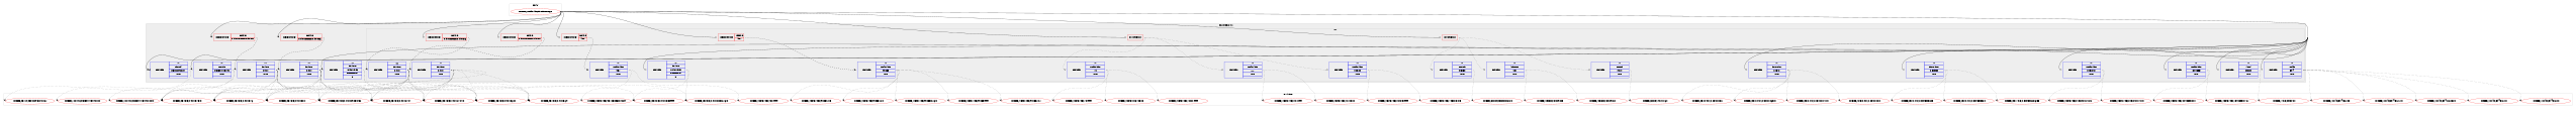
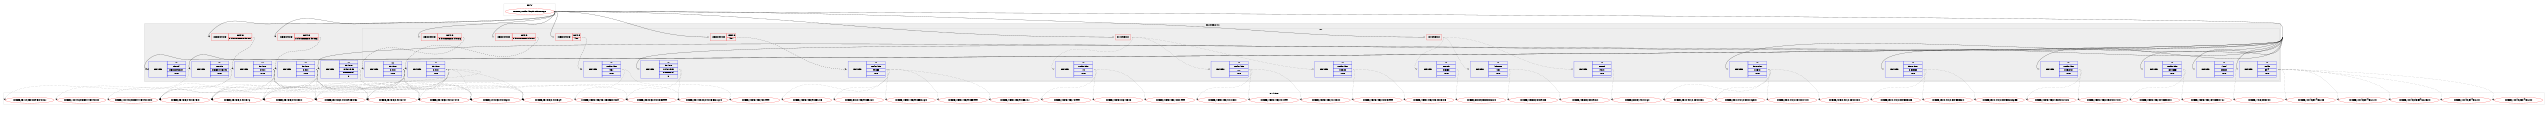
  digraph {
    compound=true
    concentrate=true
    fontname=Helvetica
    fontsize=10
    newrank=true
    rankdir=TB
    ranksep=1.5
    node [color=red fontname=Helvetica fontsize=10]
    edge [arrowhead=vee headport=w style=dotted tailport=e weight=100]
    n1 [label="portage://media-video/devedeng-4.16.0" width=4]
    n2 [color=blue label=<<TABLE BORDER="0" CELLBORDER="1" CELLSPACING="0" CELLPADDING="4" WIDTH="220"><TR><TD ROWSPAN="6" CELLPADDING="30">pack_dep</TD></TR><TR><TD WIDTH="110">no</TD></TR><TR><TD>dev-lang</TD></TR><TR><TD>python</TD></TR><TR><TD>none</TD></TR><TR><TD></TD></TR></TABLE>> shape=none]
    n3 [label=<<TABLE BORDER="0" CELLBORDER="1" CELLSPACING="0" CELLPADDING="4"><TR><TD ROWSPAN="3" CELLPADDING="10">use_conditional</TD></TR><TR><TD>positive</TD></TR><TR><TD>python_targets_python3_6</TD></TR></TABLE>> shape=none]
    n4 [color=blue label=<<TABLE BORDER="0" CELLBORDER="1" CELLSPACING="0" CELLPADDING="4" WIDTH="220"><TR><TD ROWSPAN="6" CELLPADDING="30">pack_dep</TD></TR><TR><TD WIDTH="110">no</TD></TR><TR><TD>dev-lang</TD></TR><TR><TD>python</TD></TR><TR><TD>none</TD></TR><TR><TD></TD></TR></TABLE>> shape=none]
    n5 [label=<<TABLE BORDER="0" CELLBORDER="1" CELLSPACING="0" CELLPADDING="4"><TR><TD ROWSPAN="3" CELLPADDING="10">use_conditional</TD></TR><TR><TD>positive</TD></TR><TR><TD>python_targets_python3_7</TD></TR></TABLE>> shape=none]
    n6 [color=blue label=<<TABLE BORDER="0" CELLBORDER="1" CELLSPACING="0" CELLPADDING="4" WIDTH="220"><TR><TD ROWSPAN="6" CELLPADDING="30">pack_dep</TD></TR><TR><TD WIDTH="110">no</TD></TR><TR><TD>dev-lang</TD></TR><TR><TD>python-exec</TD></TR><TR><TD>greaterequal</TD></TR><TR><TD>2</TD></TR></TABLE>> shape=none]
    n7 [color=blue label=<<TABLE BORDER="0" CELLBORDER="1" CELLSPACING="0" CELLPADDING="4" WIDTH="220"><TR><TD ROWSPAN="6" CELLPADDING="30">pack_dep</TD></TR><TR><TD WIDTH="110">no</TD></TR><TR><TD>dev-util</TD></TR><TR><TD>desktop-file-utils</TD></TR><TR><TD>none</TD></TR><TR><TD></TD></TR></TABLE>> shape=none]
    n8 [color=blue label=<<TABLE BORDER="0" CELLBORDER="1" CELLSPACING="0" CELLPADDING="4" WIDTH="220"><TR><TD ROWSPAN="6" CELLPADDING="30">pack_dep</TD></TR><TR><TD WIDTH="110">no</TD></TR><TR><TD>x11-misc</TD></TR><TR><TD>shared-mime-info</TD></TR><TR><TD>none</TD></TR><TR><TD></TD></TR></TABLE>> shape=none]
    n9 [color=blue label=<<TABLE BORDER="0" CELLBORDER="1" CELLSPACING="0" CELLPADDING="4" WIDTH="220"><TR><TD ROWSPAN="6" CELLPADDING="30">pack_dep</TD></TR><TR><TD WIDTH="110">no</TD></TR><TR><TD>app-cdr</TD></TR><TR><TD>brasero</TD></TR><TR><TD>none</TD></TR><TR><TD></TD></TR></TABLE>> shape=none]
    n10 [color=blue label=<<TABLE BORDER="0" CELLBORDER="1" CELLSPACING="0" CELLPADDING="4" WIDTH="220"><TR><TD ROWSPAN="6" CELLPADDING="30">pack_dep</TD></TR><TR><TD WIDTH="110">no</TD></TR><TR><TD>kde-apps</TD></TR><TR><TD>k3b</TD></TR><TR><TD>none</TD></TR><TR><TD></TD></TR></TABLE>> shape=none]
    n11 [color=blue label=<<TABLE BORDER="0" CELLBORDER="1" CELLSPACING="0" CELLPADDING="4" WIDTH="220"><TR><TD ROWSPAN="6" CELLPADDING="30">pack_dep</TD></TR><TR><TD WIDTH="110">no</TD></TR><TR><TD>app-cdr</TD></TR><TR><TD>xfburn</TD></TR><TR><TD>none</TD></TR><TR><TD></TD></TR></TABLE>> shape=none]
    n12 [label=<<TABLE BORDER="0" CELLBORDER="1" CELLSPACING="0" CELLPADDING="4"><TR><TD CELLPADDING="10">any_of_group</TD></TR></TABLE>> shape=none]
    n13 [color=blue label=<<TABLE BORDER="0" CELLBORDER="1" CELLSPACING="0" CELLPADDING="4" WIDTH="220"><TR><TD ROWSPAN="6" CELLPADDING="30">pack_dep</TD></TR><TR><TD WIDTH="110">no</TD></TR><TR><TD>media-video</TD></TR><TR><TD>vlc</TD></TR><TR><TD>none</TD></TR><TR><TD></TD></TR></TABLE>> shape=none]
    n14 [color=blue label=<<TABLE BORDER="0" CELLBORDER="1" CELLSPACING="0" CELLPADDING="4" WIDTH="220"><TR><TD ROWSPAN="6" CELLPADDING="30">pack_dep</TD></TR><TR><TD WIDTH="110">no</TD></TR><TR><TD>media-video</TD></TR><TR><TD>mpv</TD></TR><TR><TD>none</TD></TR><TR><TD></TD></TR></TABLE>> shape=none]
    n15 [color=blue label=<<TABLE BORDER="0" CELLBORDER="1" CELLSPACING="0" CELLPADDING="4" WIDTH="220"><TR><TD ROWSPAN="6" CELLPADDING="30">pack_dep</TD></TR><TR><TD WIDTH="110">no</TD></TR><TR><TD>media-video</TD></TR><TR><TD>mplayer</TD></TR><TR><TD>none</TD></TR><TR><TD></TD></TR></TABLE>> shape=none]
    n16 [label=<<TABLE BORDER="0" CELLBORDER="1" CELLSPACING="0" CELLPADDING="4"><TR><TD CELLPADDING="10">any_of_group</TD></TR></TABLE>> shape=none]
    n17 [color=blue label=<<TABLE BORDER="0" CELLBORDER="1" CELLSPACING="0" CELLPADDING="4" WIDTH="220"><TR><TD ROWSPAN="6" CELLPADDING="30">pack_dep</TD></TR><TR><TD WIDTH="110">no</TD></TR><TR><TD>dev-lang</TD></TR><TR><TD>python</TD></TR><TR><TD>none</TD></TR><TR><TD></TD></TR></TABLE>> shape=none]
    n18 [label=<<TABLE BORDER="0" CELLBORDER="1" CELLSPACING="0" CELLPADDING="4"><TR><TD ROWSPAN="3" CELLPADDING="10">use_conditional</TD></TR><TR><TD>positive</TD></TR><TR><TD>python_targets_python3_7</TD></TR></TABLE>> shape=none]
    n19 [color=blue label=<<TABLE BORDER="0" CELLBORDER="1" CELLSPACING="0" CELLPADDING="4" WIDTH="220"><TR><TD ROWSPAN="6" CELLPADDING="30">pack_dep</TD></TR><TR><TD WIDTH="110">no</TD></TR><TR><TD>media-video</TD></TR><TR><TD>ffmpeg</TD></TR><TR><TD>none</TD></TR><TR><TD></TD></TR></TABLE>> shape=none]
    n20 [label=<<TABLE BORDER="0" CELLBORDER="1" CELLSPACING="0" CELLPADDING="4"><TR><TD ROWSPAN="3" CELLPADDING="10">use_conditional</TD></TR><TR><TD>negative</TD></TR><TR><TD>libav</TD></TR></TABLE>> shape=none]
    n21 [color=blue label=<<TABLE BORDER="0" CELLBORDER="1" CELLSPACING="0" CELLPADDING="4" WIDTH="220"><TR><TD ROWSPAN="6" CELLPADDING="30">pack_dep</TD></TR><TR><TD WIDTH="110">no</TD></TR><TR><TD>media-video</TD></TR><TR><TD>libav</TD></TR><TR><TD>none</TD></TR><TR><TD></TD></TR></TABLE>> shape=none]
    n22 [label=<<TABLE BORDER="0" CELLBORDER="1" CELLSPACING="0" CELLPADDING="4"><TR><TD ROWSPAN="3" CELLPADDING="10">use_conditional</TD></TR><TR><TD>positive</TD></TR><TR><TD>libav</TD></TR></TABLE>> shape=none]
    n23 [color=blue label=<<TABLE BORDER="0" CELLBORDER="1" CELLSPACING="0" CELLPADDING="4" WIDTH="220"><TR><TD ROWSPAN="6" CELLPADDING="30">pack_dep</TD></TR><TR><TD WIDTH="110">no</TD></TR><TR><TD>dev-lang</TD></TR><TR><TD>python</TD></TR><TR><TD>none</TD></TR><TR><TD></TD></TR></TABLE>> shape=none]
    n24 [label=<<TABLE BORDER="0" CELLBORDER="1" CELLSPACING="0" CELLPADDING="4"><TR><TD ROWSPAN="3" CELLPADDING="10">use_conditional</TD></TR><TR><TD>positive</TD></TR><TR><TD>python_targets_python3_6</TD></TR></TABLE>> shape=none]
    n25 [color=blue label=<<TABLE BORDER="0" CELLBORDER="1" CELLSPACING="0" CELLPADDING="4" WIDTH="220"><TR><TD ROWSPAN="6" CELLPADDING="30">pack_dep</TD></TR><TR><TD WIDTH="110">no</TD></TR><TR><TD>dev-lang</TD></TR><TR><TD>python-exec</TD></TR><TR><TD>greaterequal</TD></TR><TR><TD>2</TD></TR></TABLE>> shape=none]
    n26 [color=blue label=<<TABLE BORDER="0" CELLBORDER="1" CELLSPACING="0" CELLPADDING="4" WIDTH="220"><TR><TD ROWSPAN="6" CELLPADDING="30">pack_dep</TD></TR><TR><TD WIDTH="110">no</TD></TR><TR><TD>dev-python</TD></TR><TR><TD>pycairo</TD></TR><TR><TD>none</TD></TR><TR><TD></TD></TR></TABLE>> shape=none]
    n27 [color=blue label=<<TABLE BORDER="0" CELLBORDER="1" CELLSPACING="0" CELLPADDING="4" WIDTH="220"><TR><TD ROWSPAN="6" CELLPADDING="30">pack_dep</TD></TR><TR><TD WIDTH="110">no</TD></TR><TR><TD>dev-python</TD></TR><TR><TD>pygobject</TD></TR><TR><TD>none</TD></TR><TR><TD></TD></TR></TABLE>> shape=none]
    n28 [color=blue label=<<TABLE BORDER="0" CELLBORDER="1" CELLSPACING="0" CELLPADDING="4" WIDTH="220"><TR><TD ROWSPAN="6" CELLPADDING="30">pack_dep</TD></TR><TR><TD WIDTH="110">no</TD></TR><TR><TD>media-video</TD></TR><TR><TD>dvdauthor</TD></TR><TR><TD>none</TD></TR><TR><TD></TD></TR></TABLE>> shape=none]
    n29 [color=blue label=<<TABLE BORDER="0" CELLBORDER="1" CELLSPACING="0" CELLPADDING="4" WIDTH="220"><TR><TD ROWSPAN="6" CELLPADDING="30">pack_dep</TD></TR><TR><TD WIDTH="110">no</TD></TR><TR><TD>media-video</TD></TR><TR><TD>vcdimager</TD></TR><TR><TD>none</TD></TR><TR><TD></TD></TR></TABLE>> shape=none]
    n30 [color=blue label=<<TABLE BORDER="0" CELLBORDER="1" CELLSPACING="0" CELLPADDING="4" WIDTH="220"><TR><TD ROWSPAN="6" CELLPADDING="30">pack_dep</TD></TR><TR><TD WIDTH="110">no</TD></TR><TR><TD>virtual</TD></TR><TR><TD>cdrtools</TD></TR><TR><TD>none</TD></TR><TR><TD></TD></TR></TABLE>> shape=none]
    n31 [color=blue label=<<TABLE BORDER="0" CELLBORDER="1" CELLSPACING="0" CELLPADDING="4" WIDTH="220"><TR><TD ROWSPAN="6" CELLPADDING="30">pack_dep</TD></TR><TR><TD WIDTH="110">no</TD></TR><TR><TD>x11-libs</TD></TR><TR><TD>gtk+</TD></TR><TR><TD>none</TD></TR><TR><TD></TD></TR></TABLE>> shape=none]
    n32 [label="portage://dev-lang/python-3.9.0_alpha2" width=4]
    n33 [label="portage://dev-lang/python-3.8.1" width=4]
    n34 [label="portage://dev-lang/python-3.7.6" width=4]
    n35 [label="portage://dev-lang/python-3.7.5-r1" width=4]
    n36 [label="portage://dev-lang/python-3.6.9" width=4]
-   n37 [label="portage://dev-lang/python-3.6.10" width=4]
+   n37 [label="portage://util-lang/python-3.6.10" width=4]
    n38 [label="portage://dev-lang/python-2.7.17-r1" width=4]
    n39 [label="portage://dev-lang/python-2.7.17" width=4]
    n40 [label="portage://dev-lang/python-exec-9999" width=4]
-   n41 [label="portage://dev-lang/python-exec-2.4.6-r1" width=4]
+   n41 [label="portage://dev-mplayer/python-exec-2.4.6-r1" width=4]
    n42 [label="portage://dev-util/desktop-file-utils-0.24" width=4]
    n43 [label="portage://x11-misc/shared-mime-info-1.10-r1" width=4]
    n44 [label="portage://x11-misc/shared-mime-info-1.10" width=4]
    n45 [label="portage://app-cdr/brasero-3.12.2-r1" width=4]
    n46 [label="portage://kde-apps/k3b-19.12.1" width=4]
    n47 [label="portage://kde-apps/k3b-19.08.3" width=4]
    n48 [label="portage://app-cdr/xfburn-0.6.1" width=4]
    n49 [label="portage://media-video/vlc-9999" width=4]
    n50 [label="portage://media-video/vlc-3.0.9999" width=4]
    n51 [label="portage://media-none/vlc-3.0.8" width=4]
    n52 [label="portage://media-video/mpv-1999" width=4]
+   n53 [label="portage://media-video/mpv-0.31.0" width=4]
    n54 [label="portage://media-video/mpv-0.30.0" width=4]
    n55 [label="portage://media-video/libav-9999" width=4]
    n56 [label="portage://media-video/libav-13_pre20171219" width=4]
    n57 [label="portage://media-video/mplayer-9999" width=4]
-   n58 [label="portage://media-video/video-1.3.0-r5" width=4]
+   n58 [label="portage://media-video/mplayer-1.3.0-r5" width=4]
    n59 [label="portage://media-video/ffmpeg-9999" width=4]
-   n60 [label="portage://media-video/ffmpeg-4.2.1" width=4]
+   n60 [label="portage://group-video/ffmpeg-4.2.1" width=4]
    n61 [label="portage://media-video/ffmpeg-4.1.4" width=4]
    n62 [label="portage://media-video/ffmpeg-4.1.3" width=4]
    n63 [label="portage://media-video/ffmpeg-3.4.6-r1" width=4]
    n64 [label="portage://dev-python/pycairo-1.18.2" width=4]
    n65 [label="portage://none-python/pycairo-1.18.1" width=4]
    n66 [label="portage://dev-python/pycairo-1.17.0-r1" width=4]
    n67 [label="portage://dev-python/pycairo-1.16.3-r1" width=4]
    n68 [label="portage://dev-python/pygobject-3.32.1" width=4]
    n69 [label="portage://dev-python/pygobject-3.28.3" width=4]
-   n70 [label="portage://dev-virtual/pygobject-2.28.6-r55" width=4]
+   n70 [label="portage://dev-python/pygobject-2.28.6-r55" width=4]
    n71 [label="portage://media-video/dvdauthor-2.7.2-r2" width=4]
    n72 [label="portage://media-video/dvdauthor-0.7.1-r1" width=4]
    n73 [label="portage://media-video/vcdimager-8.0.1" width=4]
    n74 [label="portage://media-video/vcdimager-0.7.24" width=4]
    n75 [label="portage://virtual/cdrtools-0" width=4]
    n76 [label="portage://x11-libs/gtk+-3.24.4-r1" width=4]
    n77 [label="portage://x11-libs/gtk+-3.24.13" width=4]
-   n78 [label="portage://x11-libs/gtk+-3.24.11" width=4]
+   n78 [label="portage://x11-libs/pack+-3.24.11" width=4]
    n79 [label="portage://x11-libs/gtk+-3.24.10" width=4]
-   n80 [label="portage://x11-libs/gtk+-2.24.32-r1" width=4]
+   n80 [label="portage://x11-libs/shared+-2.24.32-r1" width=4]
    subgraph cluster_1 {
      color=gray
      label=<<i>ebuild</i>>
      n1
    }
    subgraph cluster_2 {
      color=gray
      label=<<i>dependencies</i>>
      subgraph cluster_3 {
        color=gray
        fillcolor="#eeeeee"
        label=<<i>compile</i>>
        style=filled
        subgraph sub_4 {
          color=gray
          fillcolor="#eeeeee"
          label=<<i>compile</i>>
          style=filled
          n3
          subgraph sub_5 {
            color=gray
            fillcolor="#eeeeee"
            label=<<i>compile</i>>
            style=filled
            n2
          }
        }
        subgraph sub_6 {
          color=gray
          fillcolor="#eeeeee"
          label=<<i>compile</i>>
          style=filled
          n5
          subgraph sub_7 {
            color=gray
            fillcolor="#eeeeee"
            label=<<i>compile</i>>
            style=filled
            n4
          }
        }
        subgraph sub_8 {
          color=gray
          fillcolor="#eeeeee"
          label=<<i>compile</i>>
          style=filled
          n6
        }
        subgraph sub_9 {
          color=gray
          fillcolor="#eeeeee"
          label=<<i>compile</i>>
          style=filled
          n7
        }
        subgraph sub_10 {
          color=gray
          fillcolor="#eeeeee"
          label=<<i>compile</i>>
          style=filled
          n8
        }
      }
      subgraph cluster_11 {
        color=gray
        fillcolor="#eeeeee"
        label=<<i>compile and run</i>>
        style=filled
      }
      subgraph cluster_12 {
        color=gray
        fillcolor="#eeeeee"
        label=<<i>run</i>>
        style=filled
        subgraph sub_13 {
          color=gray
          fillcolor="#eeeeee"
          label=<<i>run</i>>
          style=filled
          n12
          subgraph sub_14 {
            color=gray
            fillcolor="#eeeeee"
            label=<<i>run</i>>
            style=filled
            n9
          }
          subgraph sub_15 {
            color=gray
            fillcolor="#eeeeee"
            label=<<i>run</i>>
            style=filled
            n10
          }
          subgraph sub_16 {
            color=gray
            fillcolor="#eeeeee"
            label=<<i>run</i>>
            style=filled
            n11
          }
        }
        subgraph sub_17 {
          color=gray
          fillcolor="#eeeeee"
          label=<<i>run</i>>
          style=filled
          n16
          subgraph sub_18 {
            color=gray
            fillcolor="#eeeeee"
            label=<<i>run</i>>
            style=filled
            n13
          }
          subgraph sub_19 {
            color=gray
            fillcolor="#eeeeee"
            label=<<i>run</i>>
            style=filled
            n14
          }
          subgraph sub_20 {
            color=gray
            fillcolor="#eeeeee"
            label=<<i>run</i>>
            style=filled
            n15
          }
        }
        subgraph sub_21 {
          color=gray
          fillcolor="#eeeeee"
          label=<<i>run</i>>
          style=filled
          n18
          subgraph sub_22 {
            color=gray
            fillcolor="#eeeeee"
            label=<<i>run</i>>
            style=filled
            n17
          }
        }
        subgraph sub_23 {
          color=gray
          fillcolor="#eeeeee"
          label=<<i>run</i>>
          style=filled
          n20
          subgraph sub_24 {
            color=gray
            fillcolor="#eeeeee"
            label=<<i>run</i>>
            style=filled
            n19
          }
        }
        subgraph sub_25 {
          color=gray
          fillcolor="#eeeeee"
          label=<<i>run</i>>
          style=filled
          n22
          subgraph sub_26 {
            color=gray
            fillcolor="#eeeeee"
            label=<<i>run</i>>
            style=filled
            n21
          }
        }
        subgraph sub_27 {
          color=gray
          fillcolor="#eeeeee"
          label=<<i>run</i>>
          style=filled
          n24
          subgraph sub_28 {
            color=gray
            fillcolor="#eeeeee"
            label=<<i>run</i>>
            style=filled
            n23
          }
        }
        subgraph sub_29 {
          color=gray
          fillcolor="#eeeeee"
          label=<<i>run</i>>
          style=filled
          n25
        }
        subgraph sub_30 {
          color=gray
          fillcolor="#eeeeee"
          label=<<i>run</i>>
          style=filled
          n26
        }
        subgraph sub_31 {
          color=gray
          fillcolor="#eeeeee"
          label=<<i>run</i>>
          style=filled
          n27
        }
        subgraph sub_32 {
          color=gray
          fillcolor="#eeeeee"
          label=<<i>run</i>>
          style=filled
          n28
        }
        subgraph sub_33 {
          color=gray
          fillcolor="#eeeeee"
          label=<<i>run</i>>
          style=filled
          n29
        }
        subgraph sub_34 {
          color=gray
          fillcolor="#eeeeee"
          label=<<i>run</i>>
          style=filled
          n30
        }
        subgraph sub_35 {
          color=gray
          fillcolor="#eeeeee"
          label=<<i>run</i>>
          style=filled
          n31
        }
      }
    }
    subgraph cluster_36 {
      color=gray
      label=<<i>candidates</i>>
      rank=same
      subgraph sub_37 {
        color=black
        label=<<i>candidates</i>>
        nodesep=1
        rank=same
        n32
        n33
        n34
        n35
        n36
        n37
        n38
        n39
      }
      subgraph sub_38 {
        color=black
        label=<<i>candidates</i>>
        nodesep=1
        rank=same
        n32
        n33
        n34
        n35
        n36
        n37
        n38
        n39
      }
      subgraph sub_39 {
        color=black
        label=<<i>candidates</i>>
        nodesep=1
        rank=same
        n40
        n41
      }
      subgraph sub_40 {
        color=black
        label=<<i>candidates</i>>
        nodesep=1
        rank=same
        n42
      }
      subgraph sub_41 {
        color=black
        label=<<i>candidates</i>>
        nodesep=1
        rank=same
        n43
        n44
      }
      subgraph sub_42 {
        color=black
        label=<<i>candidates</i>>
        nodesep=1
        rank=same
        n45
      }
      subgraph sub_43 {
        color=black
        label=<<i>candidates</i>>
        nodesep=1
        rank=same
        n46
        n47
      }
      subgraph sub_44 {
        color=black
        label=<<i>candidates</i>>
        nodesep=1
        rank=same
        n48
      }
      subgraph sub_45 {
        color=black
        label=<<i>candidates</i>>
        nodesep=1
        rank=same
        n49
        n50
        n51
      }
      subgraph sub_46 {
        color=black
        label=<<i>candidates</i>>
        nodesep=1
        rank=same
        n52
+       n53
        n54
      }
      subgraph sub_47 {
        color=black
        label=<<i>candidates</i>>
        nodesep=1
        rank=same
        n55
        n56
      }
      subgraph sub_48 {
        color=black
        label=<<i>candidates</i>>
        nodesep=1
        rank=same
        n57
        n58
      }
      subgraph sub_49 {
        color=black
        label=<<i>candidates</i>>
        nodesep=1
        rank=same
        n59
        n60
        n61
        n62
        n63
      }
      subgraph sub_50 {
        color=black
        label=<<i>candidates</i>>
        nodesep=1
        rank=same
        n32
        n33
        n34
        n35
        n36
        n37
        n38
        n39
      }
      subgraph sub_51 {
        color=black
        label=<<i>candidates</i>>
        nodesep=1
        rank=same
        n32
        n33
        n34
        n35
        n36
        n37
        n38
        n39
      }
      subgraph sub_52 {
        color=black
        label=<<i>candidates</i>>
        nodesep=1
        rank=same
        n40
        n41
      }
      subgraph sub_53 {
        color=black
        label=<<i>candidates</i>>
        nodesep=1
        rank=same
        n64
        n65
        n66
        n67
      }
      subgraph sub_54 {
        color=black
        label=<<i>candidates</i>>
        nodesep=1
        rank=same
        n68
        n69
        n70
      }
      subgraph sub_55 {
        color=black
        label=<<i>candidates</i>>
        nodesep=1
        rank=same
        n71
        n72
      }
      subgraph sub_56 {
        color=black
        label=<<i>candidates</i>>
        nodesep=1
        rank=same
        n73
        n74
      }
      subgraph sub_57 {
        color=black
        label=<<i>candidates</i>>
        nodesep=1
        rank=same
        n75
      }
      subgraph sub_58 {
        color=black
        label=<<i>candidates</i>>
        nodesep=1
        rank=same
        n76
        n77
        n78
        n79
        n80
      }
    }
    n1 -> n3 [style=solid weight=20]
    n1 -> n5 [style=solid weight=20]
    n1 -> n6 [style=solid weight=20]
    n1 -> n7 [style=solid weight=20]
    n1 -> n8 [style=solid weight=20]
    n1 -> n12 [arrowhead=odot style=solid weight=20]
    n1 -> n16 [arrowhead=odot style=solid weight=20]
    n1 -> n18 [arrowhead=odot style=solid weight=20]
    n1 -> n20 [arrowhead=odot style=solid weight=20]
    n1 -> n22 [arrowhead=odot style=solid weight=20]
    n1 -> n24 [arrowhead=odot style=solid weight=20]
    n1 -> n25 [arrowhead=odot style=solid weight=20]
    n1 -> n26 [arrowhead=odot style=solid weight=20]
    n1 -> n27 [arrowhead=odot style=solid weight=20]
    n1 -> n28 [arrowhead=odot style=solid weight=20]
    n1 -> n29 [arrowhead=odot style=solid weight=20]
    n1 -> n30 [arrowhead=odot style=solid weight=20]
    n1 -> n31 [arrowhead=odot style=solid weight=20]
    n2 -> n32
    n2 -> n33
    n2 -> n34
    n2 -> n35
    n2 -> n36
    n2 -> n37
    n2 -> n38
    n2 -> n39
    n3 -> n2 [style=dashed weight=20]
    n4 -> n32
    n4 -> n33
    n4 -> n34
    n4 -> n35
    n4 -> n36
    n4 -> n37
    n4 -> n38
    n4 -> n39
    n5 -> n4 [style=dashed weight=20]
    n6 -> n40
    n6 -> n41
    n7 -> n42
    n8 -> n43
    n8 -> n44
    n9 -> n45
    n10 -> n46
    n10 -> n47
    n11 -> n48
    n12 -> n9 [arrowhead=oinv weight=20]
    n12 -> n10 [arrowhead=oinv weight=20]
    n12 -> n11 [arrowhead=oinv weight=20]
    n13 -> n49
    n13 -> n50
    n13 -> n51
    n14 -> n52
+   n14 -> n53
    n14 -> n54
    n15 -> n57
    n15 -> n58
    n16 -> n13 [arrowhead=oinv weight=20]
    n16 -> n14 [arrowhead=oinv weight=20]
    n16 -> n15 [arrowhead=oinv weight=20]
    n17 -> n32
    n17 -> n33
    n17 -> n34
    n17 -> n35
    n17 -> n36
    n17 -> n37
    n17 -> n38
    n17 -> n39
    n18 -> n17 [style=dashed weight=20]
    n19 -> n59
    n19 -> n60
    n19 -> n61
    n19 -> n62
    n19 -> n63
    n20 -> n19 [style=dashed weight=20]
    n21 -> n55
    n21 -> n56
    n22 -> n21 [style=dashed weight=20]
    n23 -> n32
    n23 -> n33
    n23 -> n34
    n23 -> n35
    n23 -> n36
    n23 -> n37
    n23 -> n38
    n23 -> n39
    n24 -> n23 [style=dashed weight=20]
    n25 -> n40
    n25 -> n41
    n26 -> n64
    n26 -> n65
    n26 -> n66
    n26 -> n67
    n27 -> n68
    n27 -> n69
    n27 -> n70
    n28 -> n71
    n28 -> n72
    n29 -> n73
    n29 -> n74
    n30 -> n75
    n31 -> n76
    n31 -> n77
    n31 -> n78
    n31 -> n79
    n31 -> n80
  }
